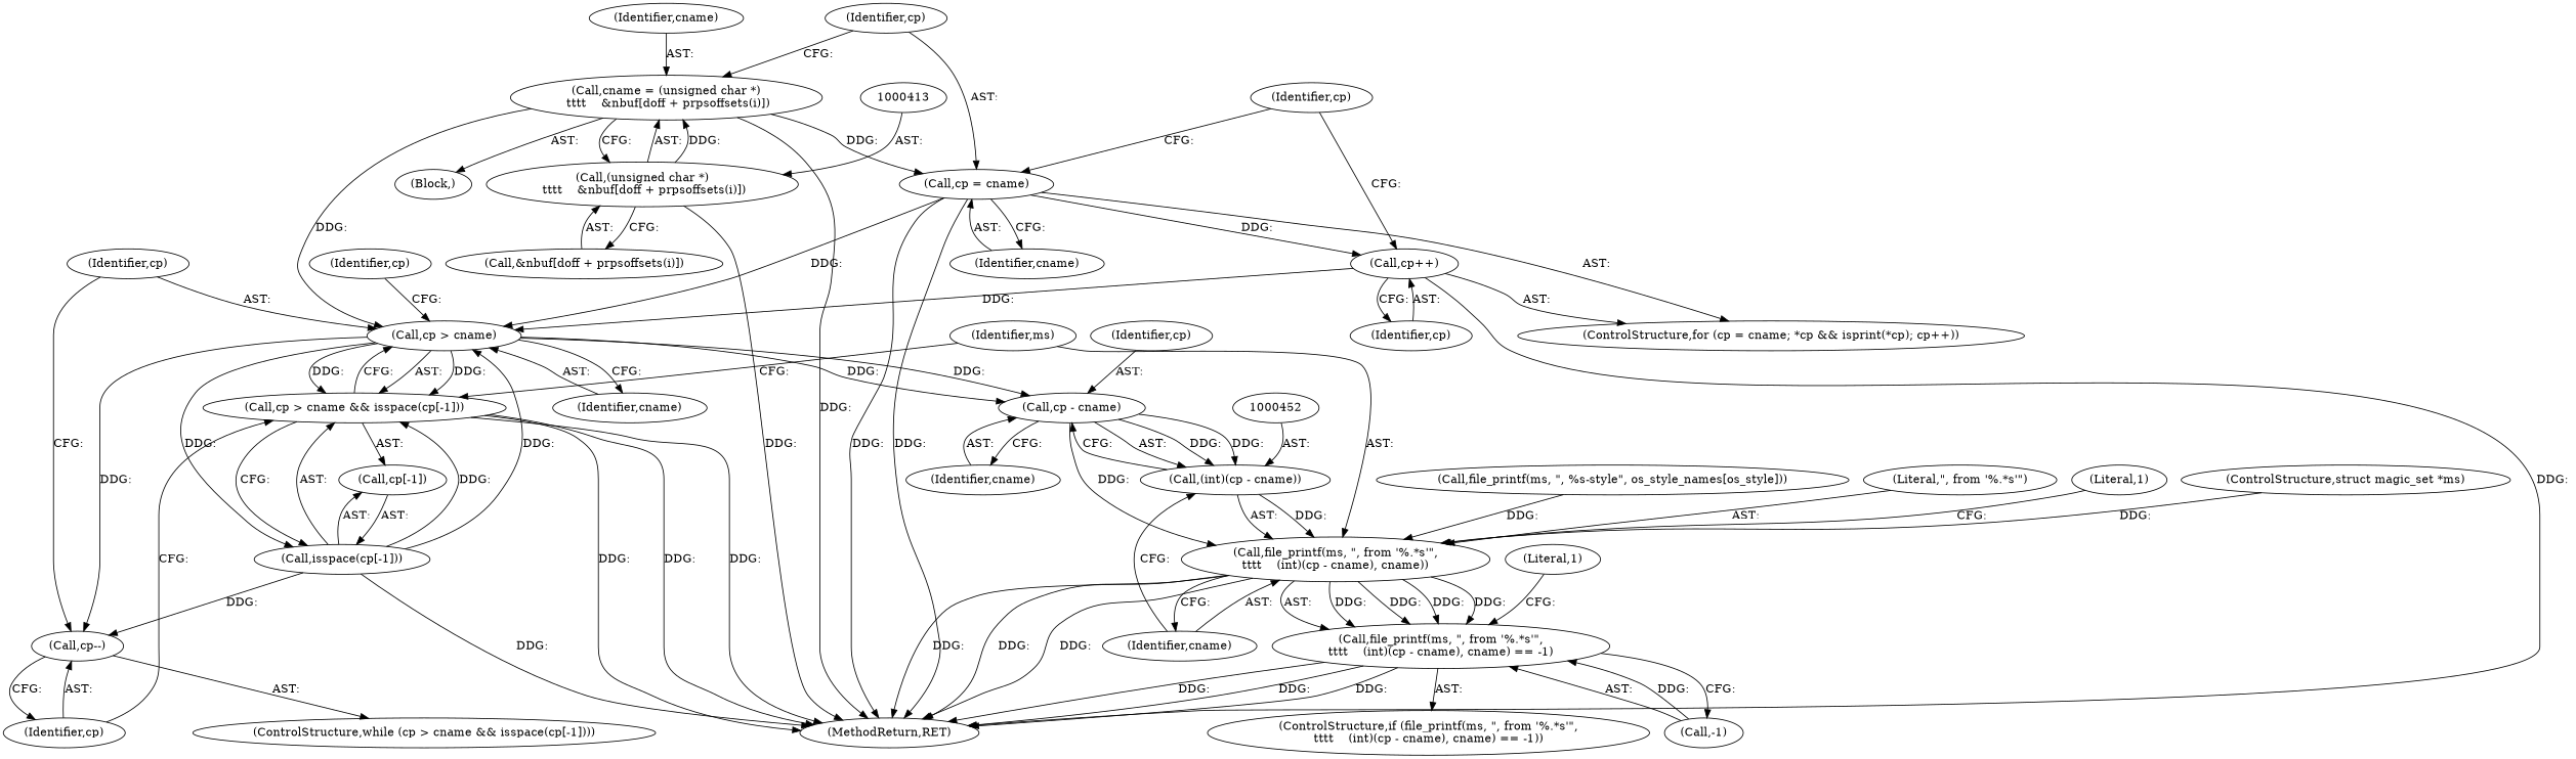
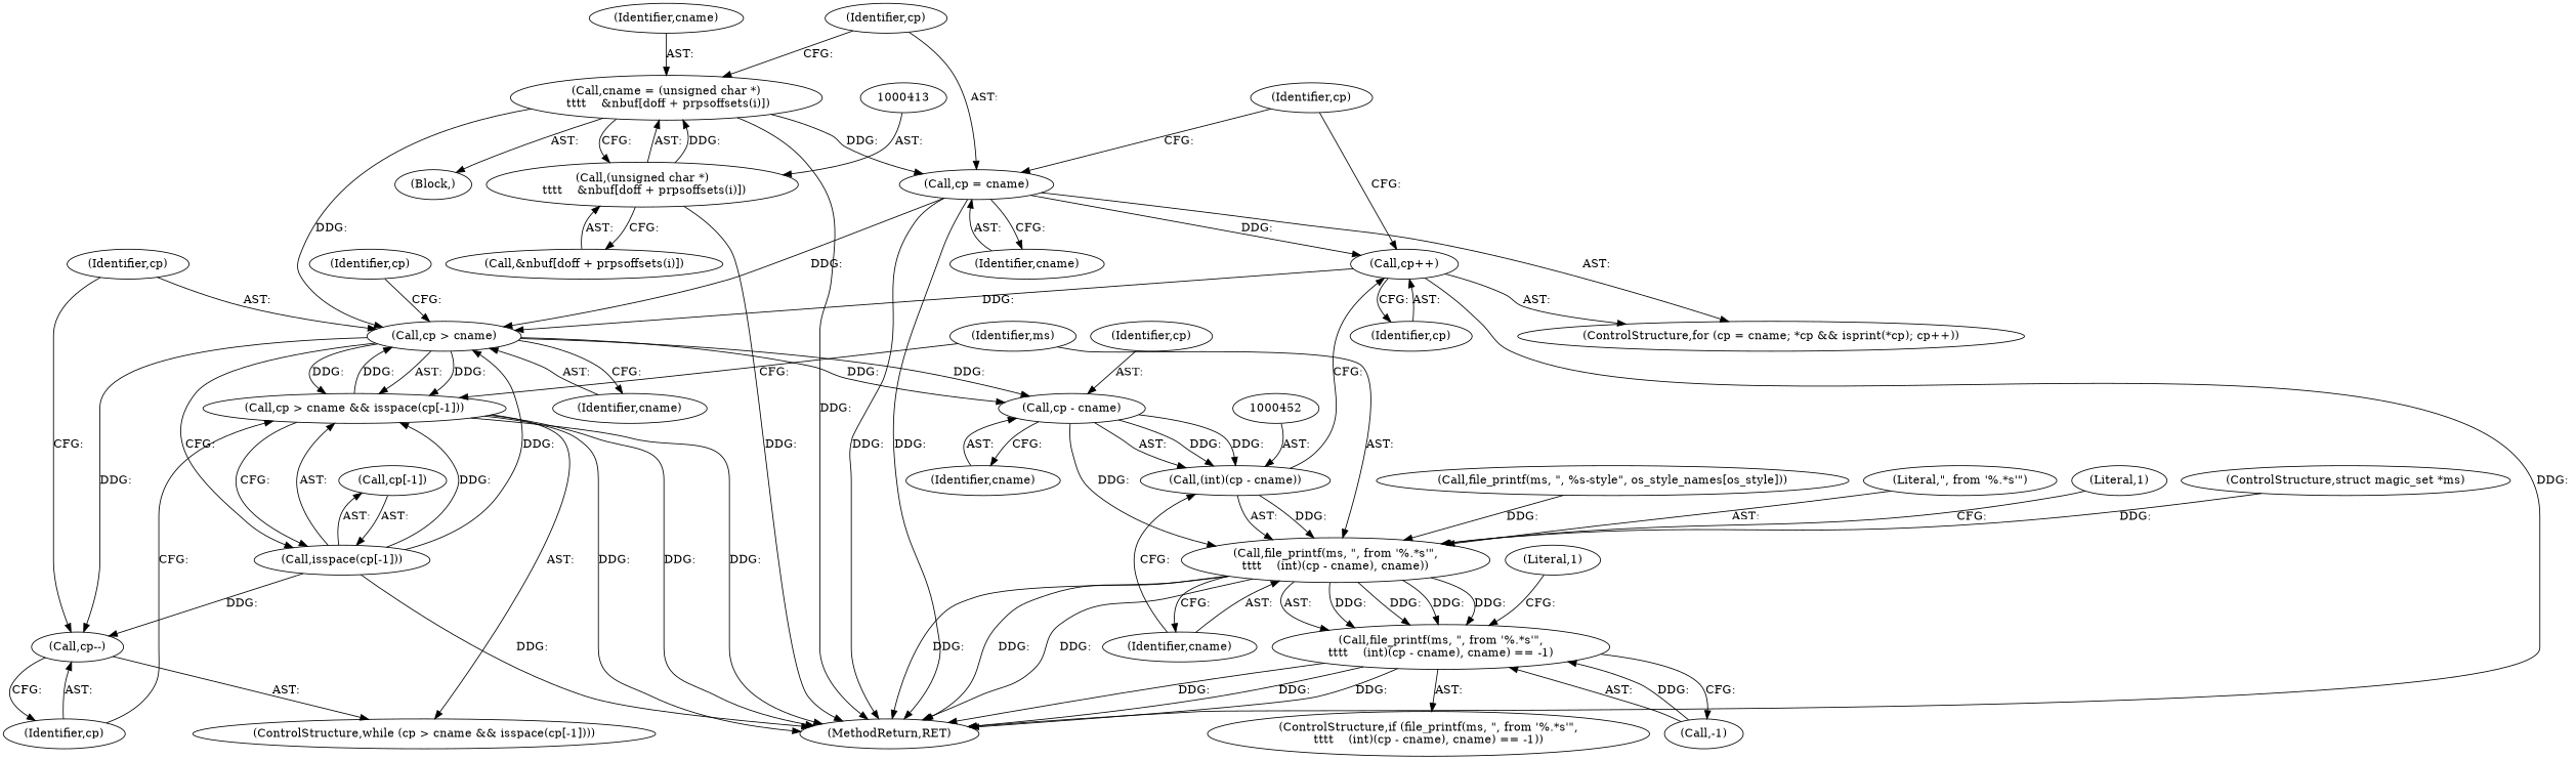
  digraph {
    n1 [label="(Call,cp = cname)"]
    n2 [label="(Call,cp++)"]
    n3 [label="(Call,cp > cname)"]
    n4 [label="(Identifier,cname)"]
    n5 [label="(MethodReturn,RET)"]
    n6 [label="(ControlStructure,for (cp = cname; *cp && isprint(*cp); cp++))"]
    n7 [label="(Identifier,cp)"]
    n8 [label="(Call,cp > cname && isspace(cp[-1]))"]
    n9 [label="(Call,isspace(cp[-1]))"]
    n10 [label="(Call,cp--)"]
    n11 [label="(Call,cp - cname)"]
    n12 [label="(Identifier,cname)"]
    n13 [label="(Call,cname = (unsigned char *)\n \t\t\t\t    &nbuf[doff + prpsoffsets(i)])"]
    n14 [label="(Call,(unsigned char *)\n \t\t\t\t    &nbuf[doff + prpsoffsets(i)])"]
    n15 [label="(Block,)"]
    n16 [label="(Call,&nbuf[doff + prpsoffsets(i)])"]
    n17 [label="(ControlStructure,while (cp > cname && isspace(cp[-1])))"]
    n18 [label="(Call,cp[-1])"]
    n19 [label="(Identifier,cp)"]
    n20 [label="(Call,(int)(cp - cname))"]
    n21 [label="(Call,file_printf(ms, \", from '%.*s'\",\n\t\t\t\t    (int)(cp - cname), cname))"]
    n22 [label="(Identifier,cname)"]
    n23 [label="(Call,file_printf(ms, \", from '%.*s'\",\n\t\t\t\t    (int)(cp - cname), cname) == -1)"]
    n24 [label="(Identifier,cname)"]
    n25 [label="(Call,-1)"]
    n26 [label="(ControlStructure,if (file_printf(ms, \", from '%.*s'\",\n\t\t\t\t    (int)(cp - cname), cname) == -1))"]
    n27 [label="(Identifier,cp)"]
    n28 [label="(Identifier,cp)"]
    n29 [label="(Call,file_printf(ms, \", %s-style\", os_style_names[os_style]))"]
    n30 [label="(Identifier,cp)"]
    n31 [label="(Literal,\", from '%.*s'\")"]
    n32 [label="(Literal,1)"]
    n33 [label="(ControlStructure,struct magic_set *ms)"]
    n34 [label="(Identifier,cp)"]
    n35 [label="(Identifier,cname)"]
    n36 [label="(Identifier,ms)"]
    n37 [label="(Literal,1)"]
    n38 [label="(Identifier,cp)"]
    1000413
    1000452
    n1 -> n2 [label="DDG: "]
    n1 -> n3 [label="DDG: "]
    n1 -> n4 [label="CFG: "]
    n1 -> n5 [label="DDG: "]
    n1 -> n5 [label="DDG: "]
    n1 -> n6 [label="AST: "]
    n2 -> n3 [label="DDG: "]
    n2 -> n5 [label="DDG: "]
    n2 -> n6 [label="AST: "]
    n2 -> n7 [label="CFG: "]
    n3 -> n8 [label="AST: "]
    n3 -> n8 [label="DDG: "]
    n3 -> n8 [label="DDG: "]
-   n3 -> n9 [label="DDG: "]
+   n3 -> n9 [label="CFG: "]
    n3 -> n10 [label="DDG: "]
    n3 -> n11 [label="DDG: "]
    n3 -> n11 [label="DDG: "]
    n3 -> n12 [label="CFG: "]
    n4 -> n1 [label="AST: "]
    n7 -> n2 [label="AST: "]
-   n8 -> n3 [label="CFG: "]
+   n8 -> n3 [label="DDG: "]
    n8 -> n5 [label="DDG: "]
    n8 -> n5 [label="DDG: "]
    n8 -> n5 [label="DDG: "]
    n8 -> n9 [label="CFG: "]
-   n8 -> n18 [label="AST: "]
+   n8 -> n17 [label="AST: "]
    n9 -> n3 [label="DDG: "]
    n9 -> n5 [label="DDG: "]
    n9 -> n8 [label="AST: "]
    n9 -> n8 [label="DDG: "]
    n9 -> n10 [label="DDG: "]
    n9 -> n18 [label="AST: "]
    n10 -> n17 [label="AST: "]
    n10 -> n19 [label="CFG: "]
    n11 -> n20 [label="AST: "]
    n11 -> n20 [label="DDG: "]
    n11 -> n20 [label="DDG: "]
    n11 -> n21 [label="DDG: "]
    n11 -> n22 [label="CFG: "]
    n12 -> n3 [label="AST: "]
    n13 -> n1 [label="DDG: "]
    n13 -> n3 [label="DDG: "]
    n13 -> n5 [label="DDG: "]
    n13 -> n14 [label="CFG: "]
    n13 -> n15 [label="AST: "]
    n14 -> n5 [label="DDG: "]
    n14 -> n13 [label="AST: "]
    n14 -> n13 [label="DDG: "]
    n14 -> n16 [label="CFG: "]
    n16 -> n14 [label="AST: "]
    n18 -> n9 [label="AST: "]
    n19 -> n8 [label="CFG: "]
    n19 -> n10 [label="AST: "]
-   n20 -> n11 [label="CFG: "]
+   n20 -> n2 [label="CFG: "]
    n20 -> n21 [label="AST: "]
    n20 -> n21 [label="DDG: "]
    n21 -> n5 [label="DDG: "]
    n21 -> n5 [label="DDG: "]
    n21 -> n5 [label="DDG: "]
    n21 -> n23 [label="AST: "]
    n21 -> n23 [label="DDG: "]
    n21 -> n23 [label="DDG: "]
    n21 -> n23 [label="DDG: "]
    n21 -> n23 [label="DDG: "]
    n21 -> n24 [label="CFG: "]
    n22 -> n11 [label="AST: "]
    n23 -> n5 [label="DDG: "]
    n23 -> n5 [label="DDG: "]
    n23 -> n5 [label="DDG: "]
    n23 -> n25 [label="CFG: "]
    n23 -> n26 [label="AST: "]
    n24 -> n20 [label="CFG: "]
    n24 -> n21 [label="AST: "]
    n25 -> n23 [label="AST: "]
    n25 -> n23 [label="DDG: "]
    n27 -> n1 [label="AST: "]
    n27 -> n13 [label="CFG: "]
    n28 -> n11 [label="AST: "]
    n29 -> n21 [label="DDG: "]
    n30 -> n3 [label="AST: "]
    n30 -> n10 [label="CFG: "]
    n31 -> n21 [label="AST: "]
    n32 -> n21 [label="CFG: "]
    n33 -> n21 [label="DDG: "]
    n34 -> n1 [label="CFG: "]
    n34 -> n2 [label="CFG: "]
    n35 -> n13 [label="AST: "]
    n36 -> n8 [label="CFG: "]
    n36 -> n21 [label="AST: "]
    n37 -> n23 [label="CFG: "]
    n38 -> n3 [label="CFG: "]
    1000413 -> n14 [label="AST: "]
    1000452 -> n20 [label="AST: "]
  }
